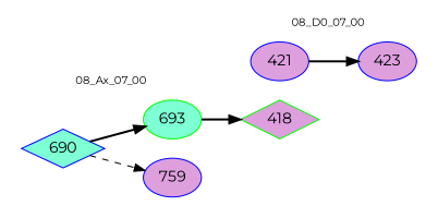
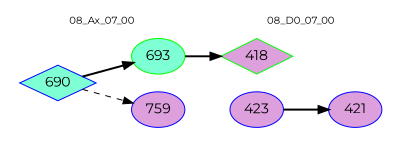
  digraph {
    fontname=Montserrat
    rankdir=LR
    node [color=blue fillcolor=plum fontname=Montserrat shape=ellipse style=filled]
    edge [color=black fontname=Montserrat style=bold]
    n1 [fillcolor=aquamarine label=690 shape=diamond]
    n2 [label=759]
    n3 [color=green fillcolor=aquamarine label=693]
    n4 [label=421]
    n5 [color=green label=418 shape=diamond]
    n6 [label=423]
    subgraph cluster_1 {
      color=white
      fontsize=10
      label="08_Ax_07_00"
      n1
      n2
      n3
    }
    subgraph cluster_2 {
      color=white
      fontsize=10
      label="08_D0_07_00"
      n4
      n5
      n6
    }
    n1 -> n2 [style=dashed]
    n1 -> n3
    n3 -> n5
-   n4 -> n6
+   n6 -> n4
  }
